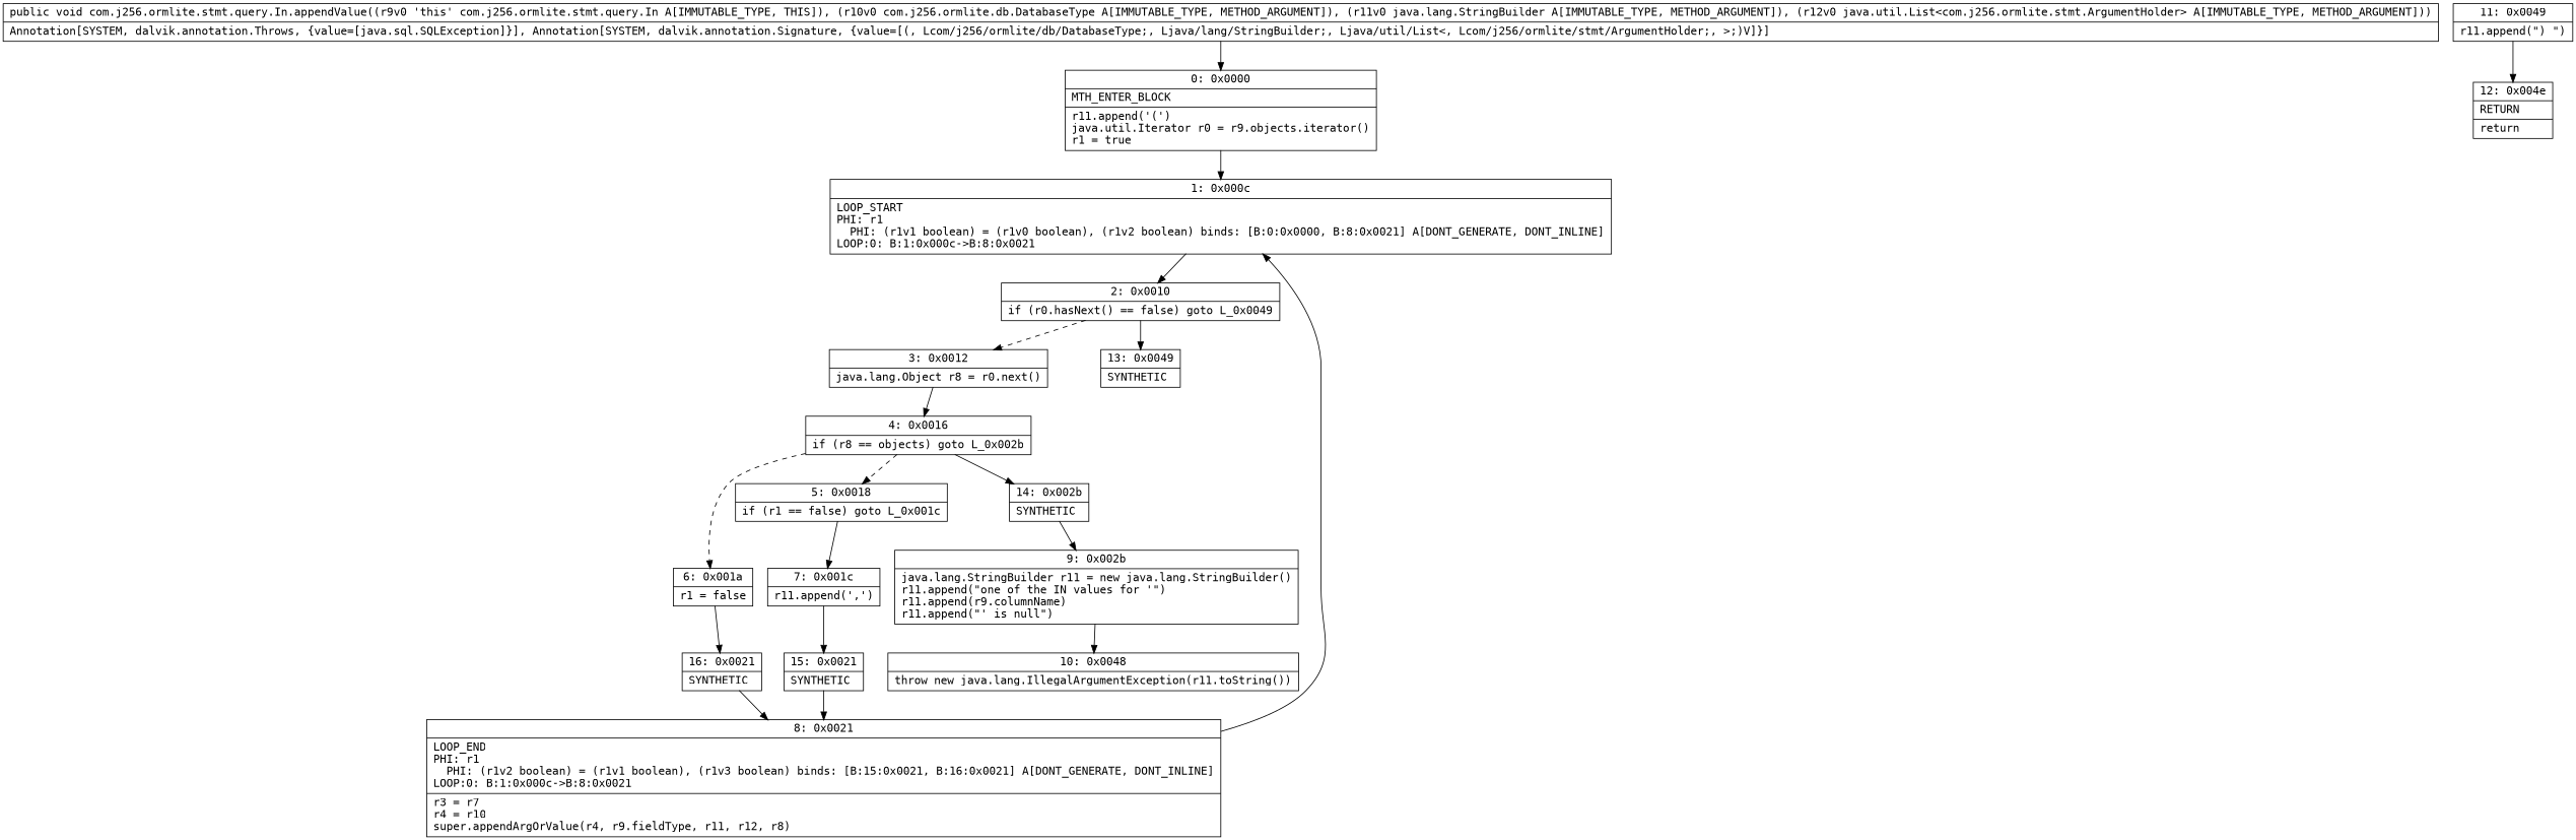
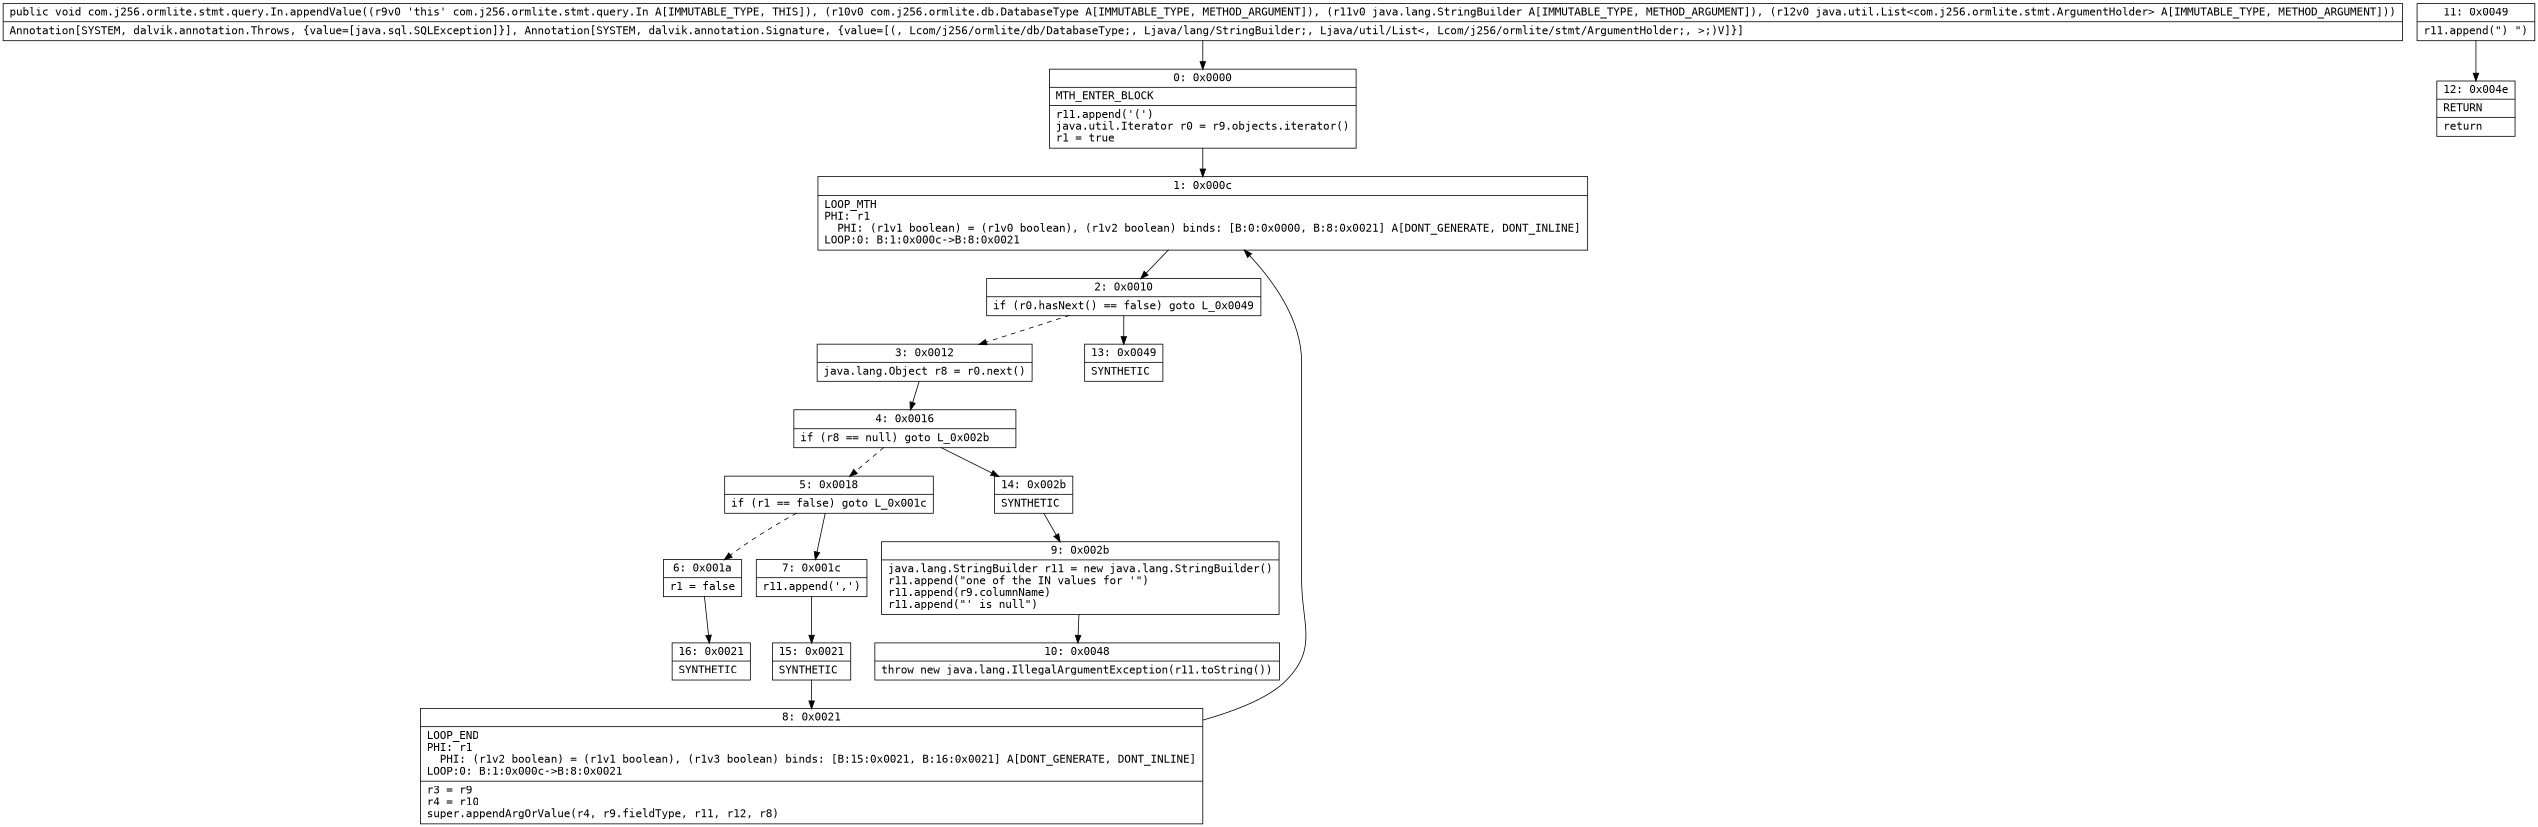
  digraph {
    fontname="DejaVu Sans Mono"
    node [fontname="DejaVu Sans Mono" shape=record]
    edge [fontname="DejaVu Sans Mono"]
    n1 [label="{0\:\ 0x0000|MTH_ENTER_BLOCK\l|r11.append('(')\ljava.util.Iterator r0 = r9.objects.iterator()\lr1 = true\l}"]
-   n2 [label="{1\:\ 0x000c|LOOP_START\lPHI: r1 \l  PHI: (r1v1 boolean) = (r1v0 boolean), (r1v2 boolean) binds: [B:0:0x0000, B:8:0x0021] A[DONT_GENERATE, DONT_INLINE]\lLOOP:0: B:1:0x000c\-\>B:8:0x0021\l}"]
+   n2 [label="{1\:\ 0x000c|LOOP_MTH\lPHI: r1 \l  PHI: (r1v1 boolean) = (r1v0 boolean), (r1v2 boolean) binds: [B:0:0x0000, B:8:0x0021] A[DONT_GENERATE, DONT_INLINE]\lLOOP:0: B:1:0x000c\-\>B:8:0x0021\l}"]
    n3 [label="{2\:\ 0x0010|if (r0.hasNext() == false) goto L_0x0049\l}"]
    n4 [label="{3\:\ 0x0012|java.lang.Object r8 = r0.next()\l}"]
    n5 [label="{13\:\ 0x0049|SYNTHETIC\l}"]
-   n6 [label="{4\:\ 0x0016|if (r8 == objects) goto L_0x002b\l}"]
+   n6 [label="{4\:\ 0x0016|if (r8 == null) goto L_0x002b\l}"]
    n7 [label="{5\:\ 0x0018|if (r1 == false) goto L_0x001c\l}"]
    n8 [label="{14\:\ 0x002b|SYNTHETIC\l}"]
    n9 [label="{6\:\ 0x001a|r1 = false\l}"]
    n10 [label="{7\:\ 0x001c|r11.append(',')\l}"]
    n11 [label="{9\:\ 0x002b|java.lang.StringBuilder r11 = new java.lang.StringBuilder()\lr11.append(\"one of the IN values for '\")\lr11.append(r9.columnName)\lr11.append(\"' is null\")\l}"]
    n12 [label="{16\:\ 0x0021|SYNTHETIC\l}"]
    n13 [label="{15\:\ 0x0021|SYNTHETIC\l}"]
-   n14 [label="{8\:\ 0x0021|LOOP_END\lPHI: r1 \l  PHI: (r1v2 boolean) = (r1v1 boolean), (r1v3 boolean) binds: [B:15:0x0021, B:16:0x0021] A[DONT_GENERATE, DONT_INLINE]\lLOOP:0: B:1:0x000c\-\>B:8:0x0021\l|r3 = r7\lr4 = r10\lsuper.appendArgOrValue(r4, r9.fieldType, r11, r12, r8)\l}"]
+   n14 [label="{8\:\ 0x0021|LOOP_END\lPHI: r1 \l  PHI: (r1v2 boolean) = (r1v1 boolean), (r1v3 boolean) binds: [B:15:0x0021, B:16:0x0021] A[DONT_GENERATE, DONT_INLINE]\lLOOP:0: B:1:0x000c\-\>B:8:0x0021\l|r3 = r9\lr4 = r10\lsuper.appendArgOrValue(r4, r9.fieldType, r11, r12, r8)\l}"]
    n15 [label="{10\:\ 0x0048|throw new java.lang.IllegalArgumentException(r11.toString())\l}"]
    n16 [label="{11\:\ 0x0049|r11.append(\") \")\l}"]
    n17 [label="{12\:\ 0x004e|RETURN\l|return\l}"]
    n18 [label="{public void com.j256.ormlite.stmt.query.In.appendValue((r9v0 'this' com.j256.ormlite.stmt.query.In A[IMMUTABLE_TYPE, THIS]), (r10v0 com.j256.ormlite.db.DatabaseType A[IMMUTABLE_TYPE, METHOD_ARGUMENT]), (r11v0 java.lang.StringBuilder A[IMMUTABLE_TYPE, METHOD_ARGUMENT]), (r12v0 java.util.List\<com.j256.ormlite.stmt.ArgumentHolder\> A[IMMUTABLE_TYPE, METHOD_ARGUMENT]))  | Annotation[SYSTEM, dalvik.annotation.Throws, \{value=[java.sql.SQLException]\}], Annotation[SYSTEM, dalvik.annotation.Signature, \{value=[(, Lcom\/j256\/ormlite\/db\/DatabaseType;, Ljava\/lang\/StringBuilder;, Ljava\/util\/List\<, Lcom\/j256\/ormlite\/stmt\/ArgumentHolder;, \>;)V]\}]\l}"]
    n1 -> n2
    n2 -> n3
    n3 -> n4 [style=dashed]
    n3 -> n5
    n4 -> n6
    n6 -> n7 [style=dashed]
    n6 -> n8
-   n6 -> n9 [style=dashed]
+   n7 -> n9 [style=dashed]
    n7 -> n10
    n8 -> n11
    n9 -> n12
    n10 -> n13
    n11 -> n15
-   n12 -> n14
    n13 -> n14
    n14 -> n2
    n16 -> n17
    n18 -> n1
  }
